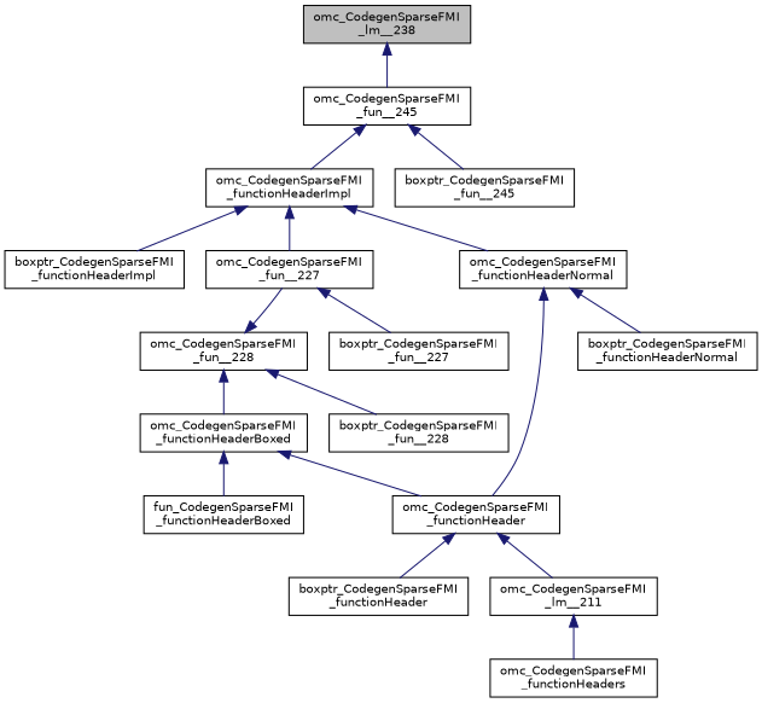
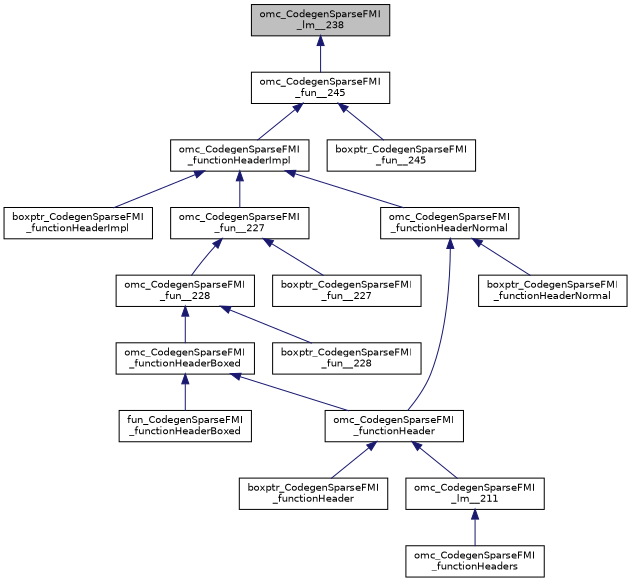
  digraph {
    rankdir=TB
    node [color=black fillcolor=white fontname=Helvetica fontsize=10 shape=record style=filled]
    edge [color=midnightblue dir=back fontname=Helvetica fontsize=10 labelfontname=Helvetica labelfontsize=10 style=solid]
    n1 [fillcolor=grey75 fontcolor=black height=0.2 label="omc_CodegenSparseFMI\l_lm__238" width=0.4]
    n2 [height=0.2 label="omc_CodegenSparseFMI\l_fun__245" width=0.4]
    n3 [height=0.2 label="omc_CodegenSparseFMI\l_functionHeaderImpl" width=0.4]
    n4 [height=0.2 label="boxptr_CodegenSparseFMI\l_fun__245" width=0.4]
    n5 [height=0.2 label="boxptr_CodegenSparseFMI\l_functionHeaderImpl" width=0.4]
    n6 [height=0.2 label="omc_CodegenSparseFMI\l_fun__227" width=0.4]
    n7 [height=0.2 label="omc_CodegenSparseFMI\l_functionHeaderNormal" width=0.4]
    n8 [height=0.2 label="omc_CodegenSparseFMI\l_fun__228" width=0.4]
    n9 [height=0.2 label="boxptr_CodegenSparseFMI\l_fun__227" width=0.4]
    n10 [height=0.2 label="omc_CodegenSparseFMI\l_functionHeader" width=0.4]
    n11 [height=0.2 label="boxptr_CodegenSparseFMI\l_functionHeaderNormal" width=0.4]
    n12 [height=0.2 label="omc_CodegenSparseFMI\l_functionHeaderBoxed" width=0.4]
    n13 [height=0.2 label="boxptr_CodegenSparseFMI\l_fun__228" width=0.4]
    n14 [height=0.2 label="fun_CodegenSparseFMI\l_functionHeaderBoxed" width=0.4]
    n15 [height=0.2 label="boxptr_CodegenSparseFMI\l_functionHeader" width=0.4]
    n16 [height=0.2 label="omc_CodegenSparseFMI\l_lm__211" width=0.4]
    n17 [height=0.2 label="omc_CodegenSparseFMI\l_functionHeaders" width=0.4]
    n1 -> n2
    n2 -> n3
    n2 -> n4
    n3 -> n5
    n3 -> n6
    n3 -> n7
-   n8 -> n6
+   n6 -> n8
    n6 -> n9
    n7 -> n10
    n7 -> n11
    n8 -> n12
    n8 -> n13
    n10 -> n15
    n10 -> n16
    n12 -> n10
    n12 -> n14
    n16 -> n17
  }
